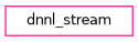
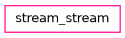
  digraph {
    rankdir=LR
-   n1 [color=deeppink fillcolor=white fontname=Helvetica fontsize=10 height=0.2 label=dnnl_stream shape=record style=filled width=0.4]
+   n1 [color=deeppink fillcolor=white fontname=Helvetica fontsize=10 height=0.2 label=stream_stream shape=record style=filled width=0.4]
  }
